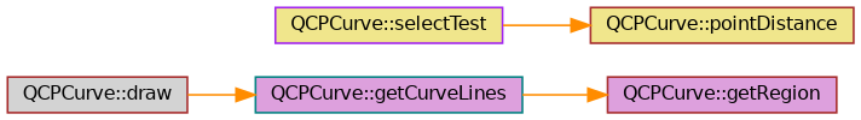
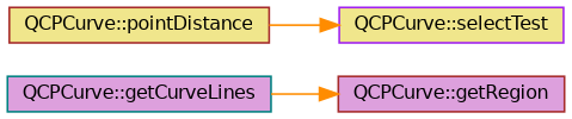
  digraph {
    rankdir=RL
    node [color=brown fillcolor=plum fontname=Helvetica fontsize=10 shape=box style=filled]
    edge [color=darkorange dir=back fontname=Helvetica fontsize=10 labelfontname=Helvetica labelfontsize=10 style=solid]
    n1 [fontcolor=black height=0.2 label="QCPCurve::getRegion" width=0.4]
    n2 [color=teal height=0.2 label="QCPCurve::getCurveLines" width=0.4]
-   n3 [fillcolor=lightgrey height=0.2 label="QCPCurve::draw" width=0.4]
    n4 [fillcolor=khaki height=0.2 label="QCPCurve::pointDistance" width=0.4]
    n5 [color=purple fillcolor=khaki height=0.2 label="QCPCurve::selectTest" width=0.4]
    n1 -> n2
-   n2 -> n3
-   n4 -> n5
+   n5 -> n4
  }
